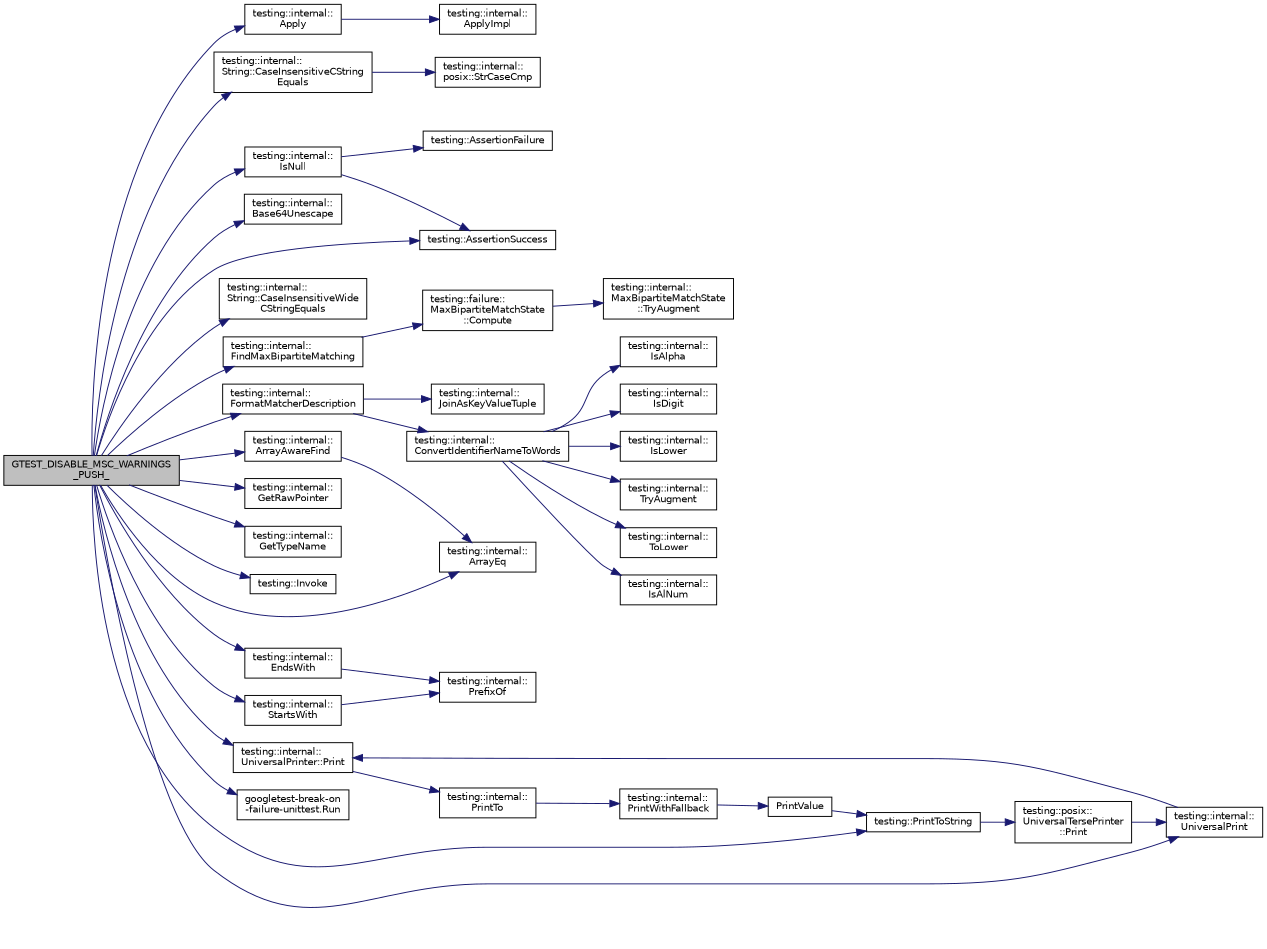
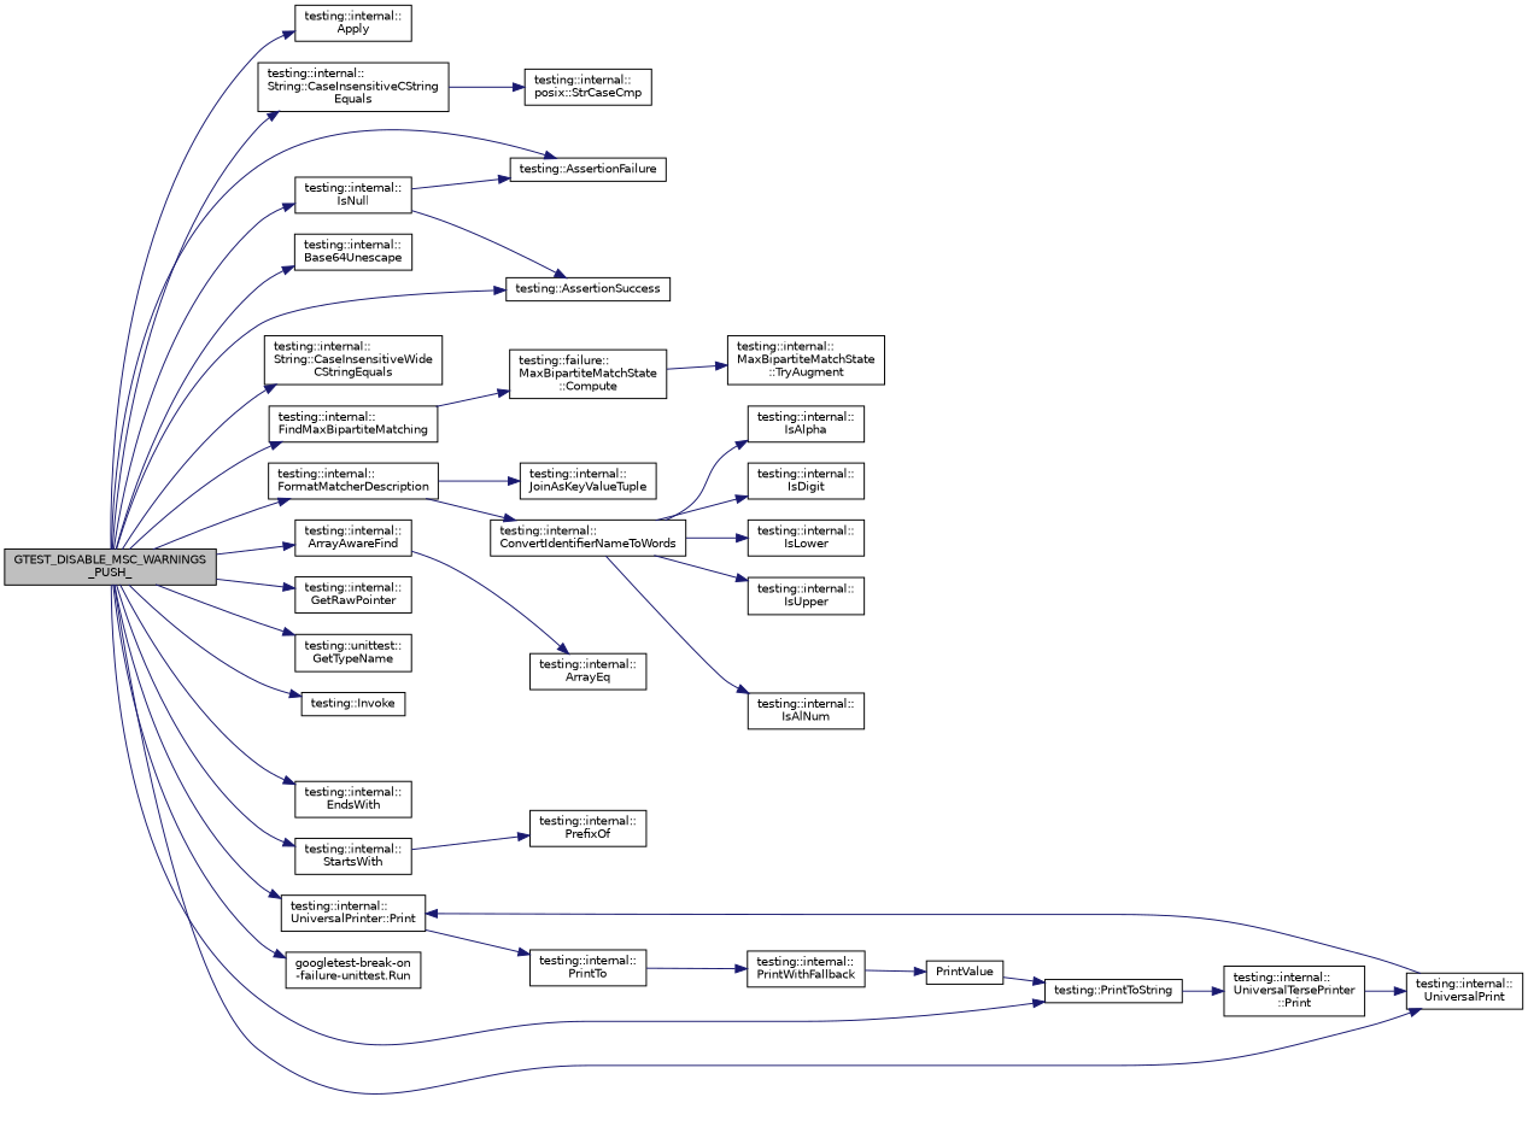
  digraph {
    rankdir=LR
    node [color=black fontname=Helvetica fontsize=10 shape=record]
    edge [color=midnightblue fontname=Helvetica fontsize=10 labelfontname=Helvetica labelfontsize=10 style=solid]
    n1 [fillcolor=grey75 fontcolor=black height=0.2 label="GTEST_DISABLE_MSC_WARNINGS\l_PUSH_" style=filled width=0.4]
    n2 [height=0.2 label="testing::internal::\lApply" width=0.4]
    n3 [height=0.2 label="testing::internal::\lArrayAwareFind" width=0.4]
    n4 [height=0.2 label="testing::AssertionFailure" width=0.4]
    n5 [height=0.2 label="testing::AssertionSuccess" width=0.4]
    n6 [height=0.2 label="testing::internal::\lBase64Unescape" width=0.4]
    n7 [height=0.2 label="testing::internal::\lString::CaseInsensitiveCString\lEquals" width=0.4]
    n8 [height=0.2 label="testing::internal::\lString::CaseInsensitiveWide\lCStringEquals" width=0.4]
    n9 [height=0.2 label="testing::internal::\lEndsWith" width=0.4]
    n10 [height=0.2 label="testing::internal::\lFindMaxBipartiteMatching" width=0.4]
    n11 [height=0.2 label="testing::internal::\lFormatMatcherDescription" width=0.4]
    n12 [height=0.2 label="testing::internal::\lGetRawPointer" width=0.4]
-   n13 [height=0.2 label="testing::internal::\lGetTypeName" width=0.4]
+   n13 [height=0.2 label="testing::unittest::\lGetTypeName" width=0.4]
    n14 [height=0.2 label="testing::Invoke" width=0.4]
    n15 [height=0.2 label="testing::internal::\lIsNull" width=0.4]
    n16 [height=0.2 label="testing::internal::\lUniversalPrinter::Print" width=0.4]
    n17 [height=0.2 label="testing::PrintToString" width=0.4]
    n18 [height=0.2 label="testing::internal::\lUniversalPrint" width=0.4]
    n19 [height=0.2 label="googletest-break-on\l-failure-unittest.Run" width=0.4]
    n20 [height=0.2 label="testing::internal::\lStartsWith" width=0.4]
-   n21 [height=0.2 label="testing::internal::\lApplyImpl" width=0.4]
    n22 [height=0.2 label="testing::internal::\lArrayEq" width=0.4]
    n23 [height=0.2 label="testing::internal::\lposix::StrCaseCmp" width=0.4]
    n24 [height=0.2 label="testing::internal::\lPrefixOf" width=0.4]
    n25 [height=0.2 label="testing::failure::\lMaxBipartiteMatchState\l::Compute" width=0.4]
    n26 [height=0.2 label="testing::internal::\lConvertIdentifierNameToWords" width=0.4]
    n27 [height=0.2 label="testing::internal::\lJoinAsKeyValueTuple" width=0.4]
    n28 [height=0.2 label="testing::internal::\lPrintTo" width=0.4]
-   n29 [height=0.2 label="testing::posix::\lUniversalTersePrinter\l::Print" width=0.4]
+   n29 [height=0.2 label="testing::internal::\lUniversalTersePrinter\l::Print" width=0.4]
    n30 [height=0.2 label="testing::internal::\lMaxBipartiteMatchState\l::TryAugment" width=0.4]
    n31 [height=0.2 label="testing::internal::\lIsAlNum" width=0.4]
    n32 [height=0.2 label="testing::internal::\lIsAlpha" width=0.4]
    n33 [height=0.2 label="testing::internal::\lIsDigit" width=0.4]
    n34 [height=0.2 label="testing::internal::\lIsLower" width=0.4]
-   n35 [height=0.2 label="testing::internal::\lTryAugment" width=0.4]
-   n36 [height=0.2 label="testing::internal::\lToLower" width=0.4]
+   n35 [height=0.2 label="testing::internal::\lIsUpper" width=0.4]
    n37 [height=0.2 label="testing::internal::\lPrintWithFallback" width=0.4]
    n38 [height=0.2 label=PrintValue width=0.4]
    n1 -> n2
    n1 -> n3
-   n1 -> n22
+   n1 -> n4
    n1 -> n5
    n1 -> n6
    n1 -> n7
    n1 -> n8
    n1 -> n9
    n1 -> n10
    n1 -> n11
    n1 -> n12
    n1 -> n13
    n1 -> n14
    n1 -> n15
    n1 -> n16
    n1 -> n17
    n1 -> n18
    n1 -> n19
    n1 -> n20
-   n2 -> n21
    n3 -> n22
    n7 -> n23
-   n9 -> n24
    n10 -> n25
    n11 -> n26
    n11 -> n27
    n15 -> n4
    n15 -> n5
    n16 -> n28
    n17 -> n29
    n18 -> n16
    n20 -> n24
    n25 -> n30
    n26 -> n31
    n26 -> n32
    n26 -> n33
    n26 -> n34
    n26 -> n35
-   n26 -> n36
    n28 -> n37
    n29 -> n18
    n37 -> n38
    n38 -> n17
  }
